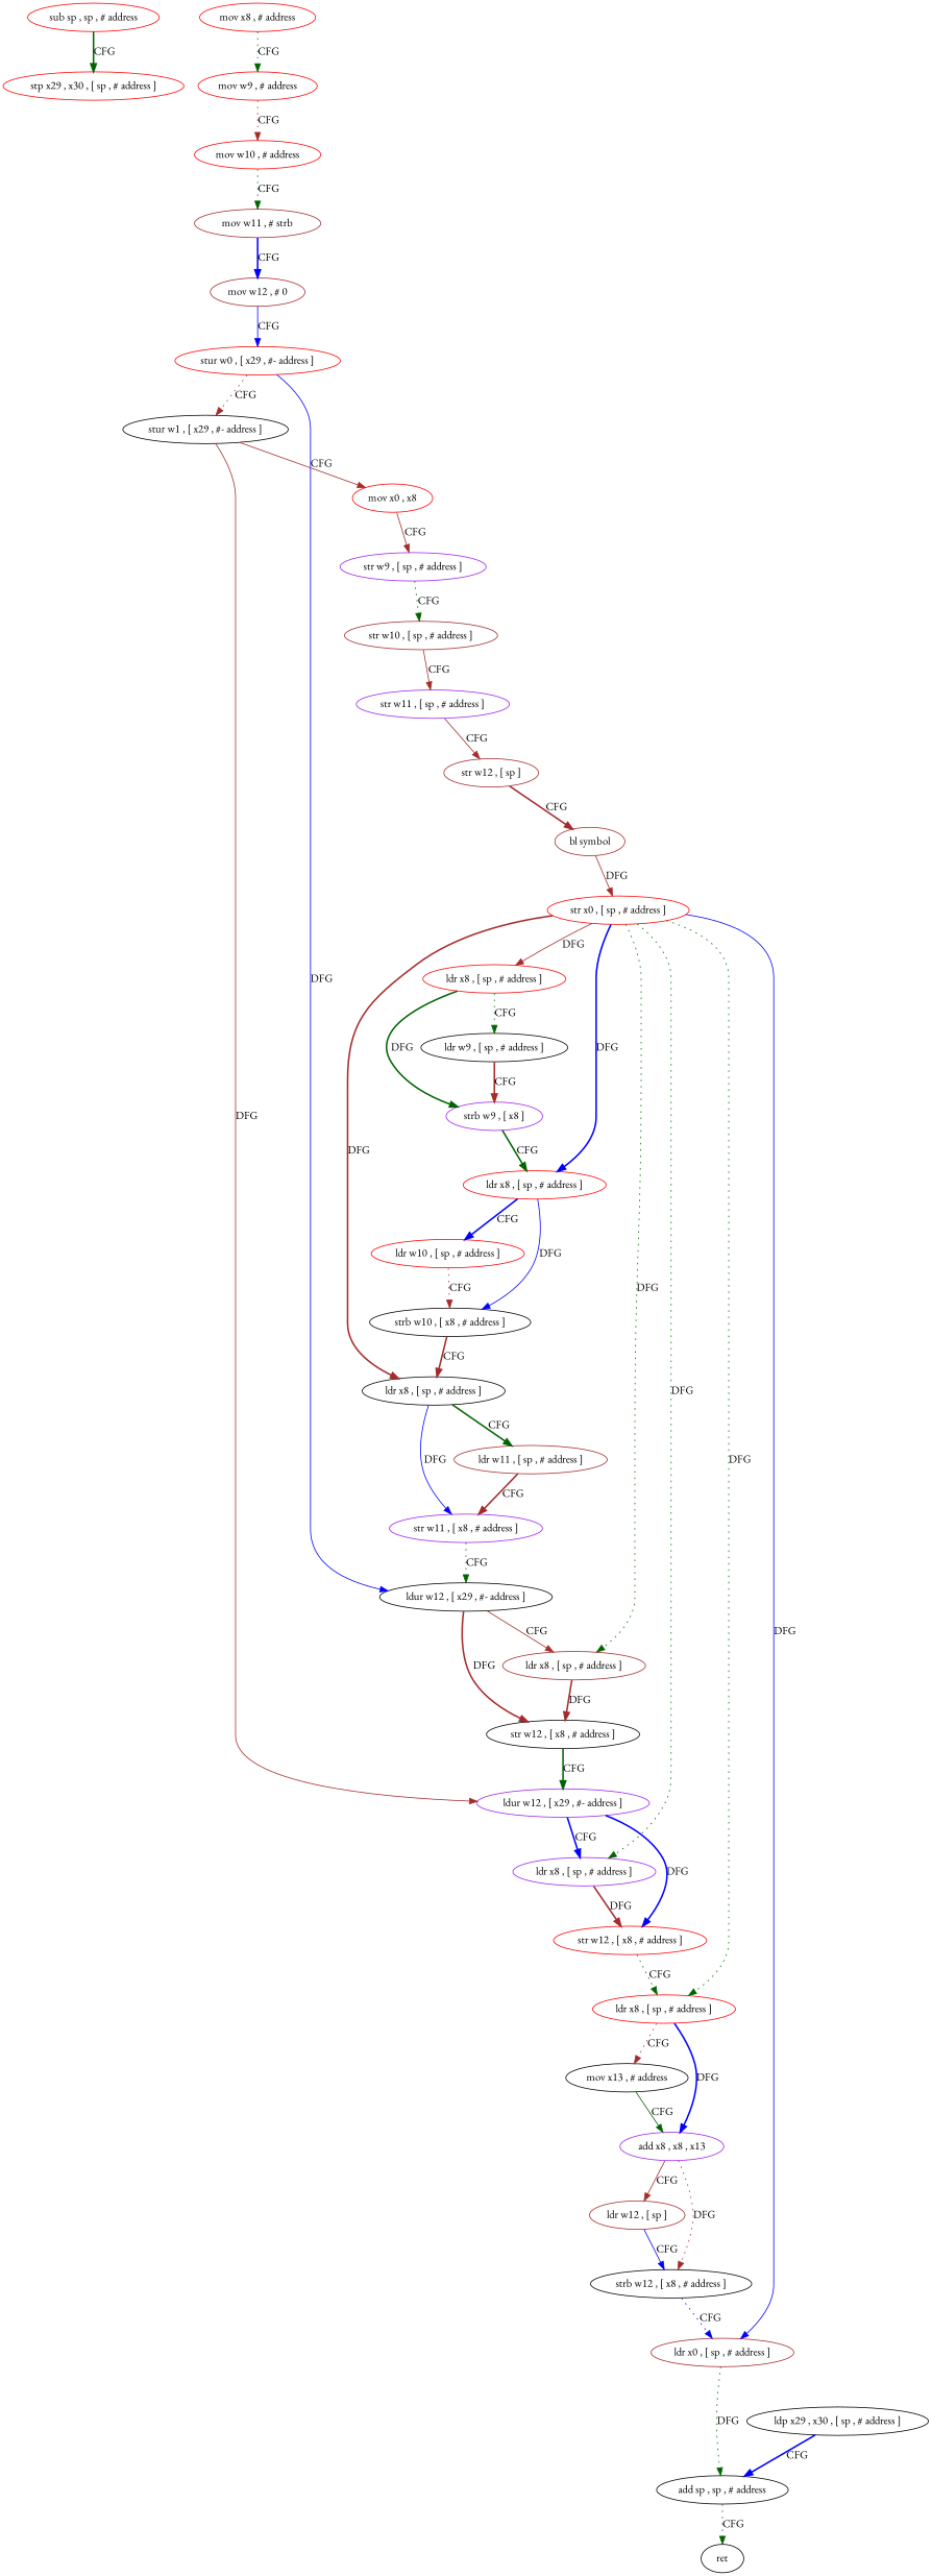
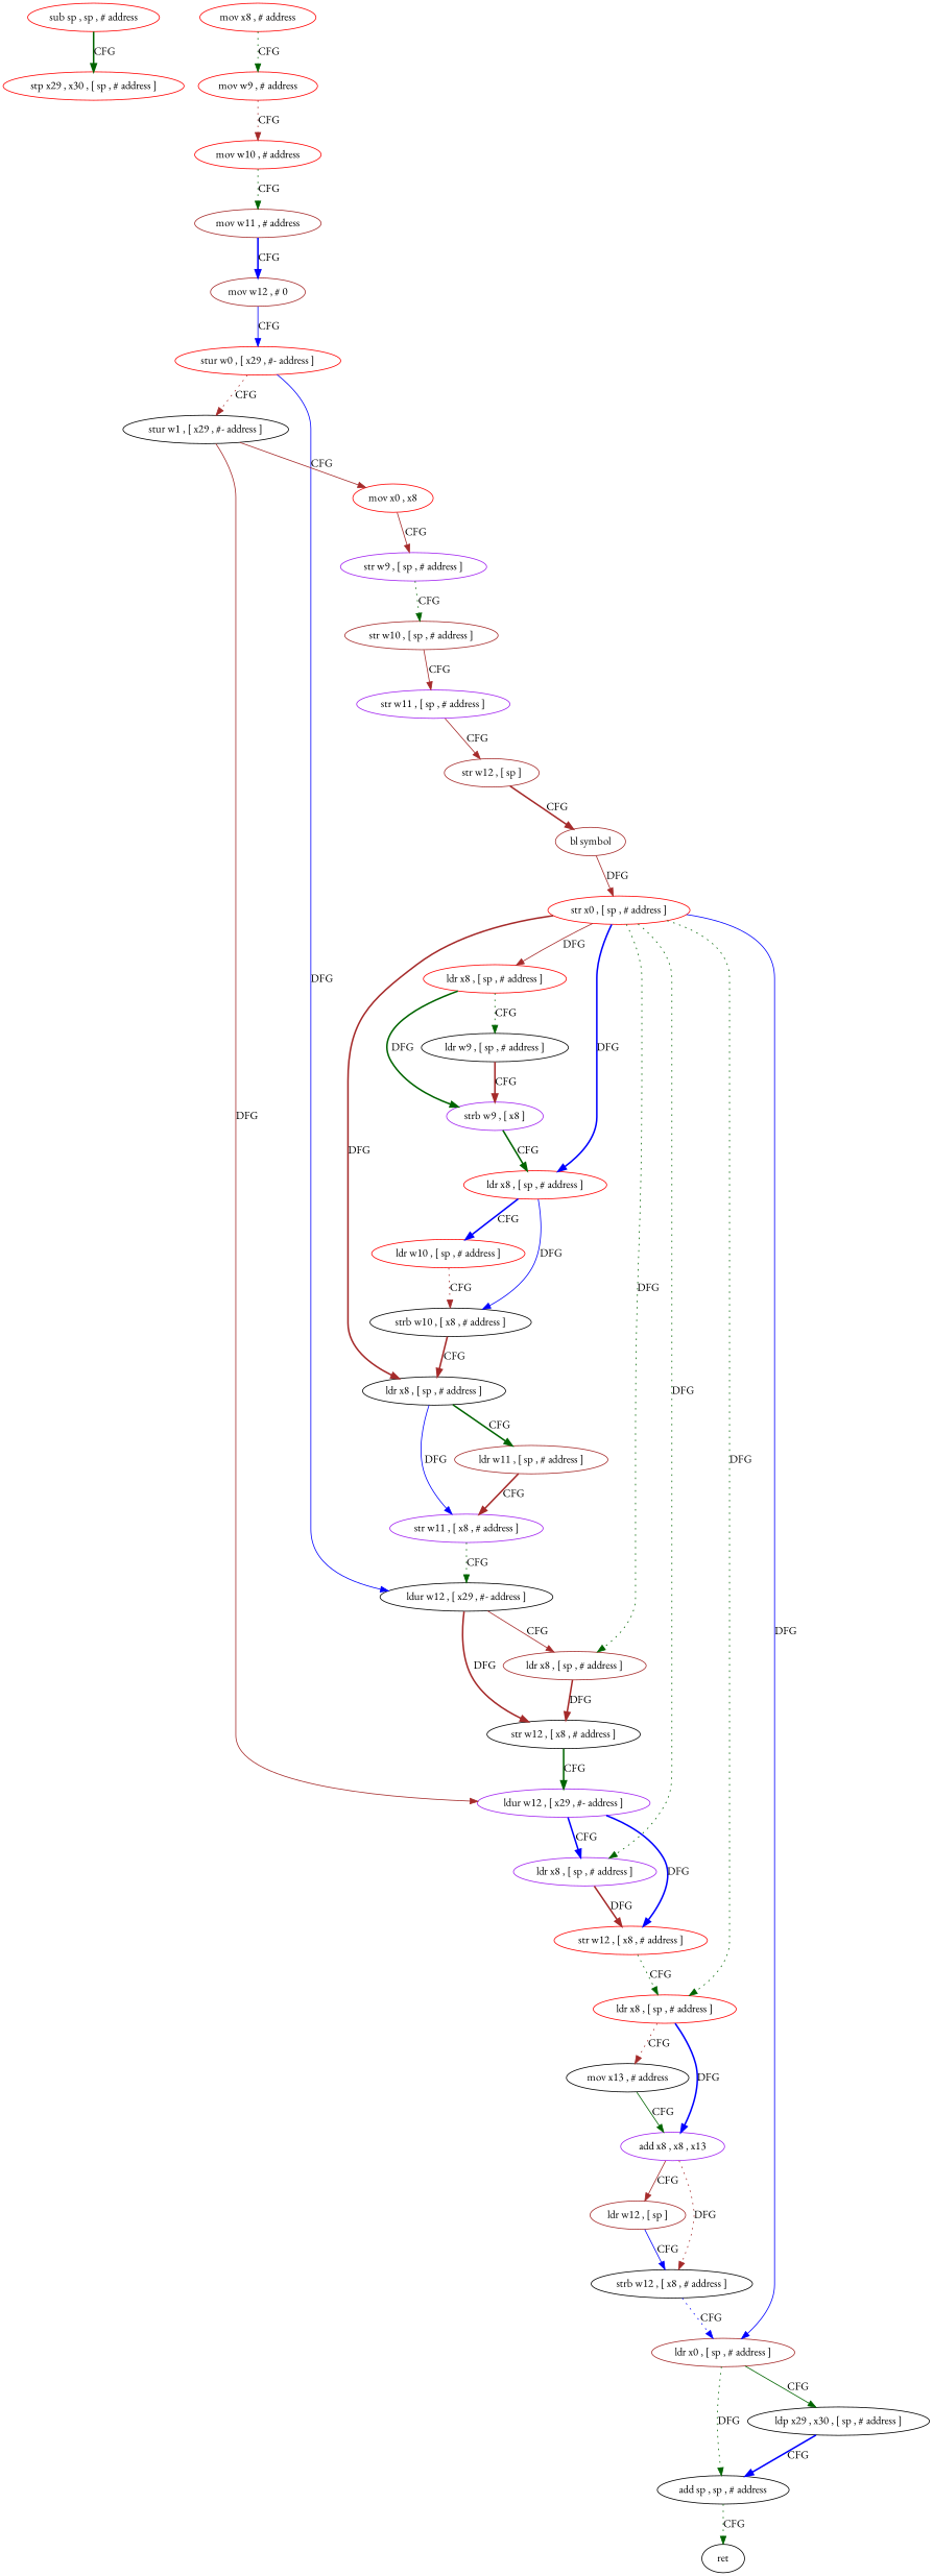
  digraph {
    fontname="EB Garamond"
    node [color=red fontname="EB Garamond"]
    edge [color=brown fontname="EB Garamond" style=bold]
    n1 [label="sub sp , sp , # address"]
    n2 [label="stp x29 , x30 , [ sp , # address ]"]
    n3 [label="mov x8 , # address"]
    n4 [label="mov w9 , # address"]
    n5 [label="mov w10 , # address"]
-   n6 [color=brown label="mov w11 , # strb"]
+   n6 [color=brown label="mov w11 , # address"]
    n7 [color=brown label="mov w12 , # 0"]
    n8 [label="stur w0 , [ x29 , #- address ]"]
    n9 [color=black label="stur w1 , [ x29 , #- address ]"]
    n10 [color=black label="ldur w12 , [ x29 , #- address ]"]
    n11 [label="mov x0 , x8"]
    n12 [color=purple label="ldur w12 , [ x29 , #- address ]"]
    n13 [color=brown label="ldr x8 , [ sp , # address ]"]
    n14 [color=black label="str w12 , [ x8 , # address ]"]
    n15 [color=purple label="str w9 , [ sp , # address ]"]
    n16 [color=purple label="ldr x8 , [ sp , # address ]"]
    n17 [label="str w12 , [ x8 , # address ]"]
    n18 [color=brown label="str w10 , [ sp , # address ]"]
    n19 [color=purple label="str w11 , [ sp , # address ]"]
    n20 [color=brown label="str w12 , [ sp ]"]
    n21 [color=brown label="bl symbol"]
    n22 [label="str x0 , [ sp , # address ]"]
    n23 [label="ldr x8 , [ sp , # address ]"]
    n24 [label="ldr x8 , [ sp , # address ]"]
    n25 [color=black label="ldr x8 , [ sp , # address ]"]
    n26 [label="ldr x8 , [ sp , # address ]"]
    n27 [color=brown label="ldr x0 , [ sp , # address ]"]
    n28 [color=black label="ldr w9 , [ sp , # address ]"]
    n29 [color=purple label="strb w9 , [ x8 ]"]
    n30 [label="ldr w10 , [ sp , # address ]"]
    n31 [color=black label="strb w10 , [ x8 , # address ]"]
    n32 [color=brown label="ldr w11 , [ sp , # address ]"]
    n33 [color=purple label="str w11 , [ x8 , # address ]"]
    n34 [color=black label="mov x13 , # address"]
    n35 [color=purple label="add x8 , x8 , x13"]
    n36 [color=black label="ldp x29 , x30 , [ sp , # address ]"]
    n37 [color=black label="add sp , sp , # address"]
    n38 [color=brown label="ldr w12 , [ sp ]"]
    n39 [color=black label="strb w12 , [ x8 , # address ]"]
    n40 [color=black label=ret]
    n1 -> n2 [color=darkgreen label=CFG]
    n3 -> n4 [color=darkgreen label=CFG style=dotted]
    n4 -> n5 [label=CFG style=dotted]
    n5 -> n6 [color=darkgreen label=CFG style=dotted]
    n6 -> n7 [color=blue label=CFG]
    n7 -> n8 [color=blue label=CFG style=solid]
    n8 -> n9 [label=CFG style=dotted]
    n8 -> n10 [color=blue label=DFG style=solid]
    n9 -> n11 [label=CFG style=solid]
    n9 -> n12 [label=DFG style=solid]
    n10 -> n13 [label=CFG style=solid]
    n10 -> n14 [label=DFG]
    n11 -> n15 [label=CFG style=solid]
    n12 -> n16 [color=blue label=CFG]
    n12 -> n17 [color=blue label=DFG]
    n13 -> n14 [label=DFG]
    n14 -> n12 [color=darkgreen label=CFG]
    n15 -> n18 [color=darkgreen label=CFG style=dotted]
    n16 -> n17 [label=DFG]
    n17 -> n26 [color=darkgreen label=CFG style=dotted]
    n18 -> n19 [label=CFG style=solid]
    n19 -> n20 [label=CFG style=solid]
    n20 -> n21 [label=CFG]
    n21 -> n22 [label=DFG style=solid]
    n22 -> n13 [color=darkgreen label=DFG style=dotted]
    n22 -> n16 [color=darkgreen label=DFG style=dotted]
    n22 -> n23 [label=DFG style=solid]
    n22 -> n24 [color=blue label=DFG]
    n22 -> n25 [label=DFG]
    n22 -> n26 [color=darkgreen label=DFG style=dotted]
    n22 -> n27 [color=blue label=DFG style=solid]
    n23 -> n28 [color=darkgreen label=CFG style=dotted]
    n23 -> n29 [color=darkgreen label=DFG]
    n24 -> n30 [color=blue label=CFG]
    n24 -> n31 [color=blue label=DFG style=solid]
    n25 -> n32 [color=darkgreen label=CFG]
    n25 -> n33 [color=blue label=DFG style=solid]
    n26 -> n34 [label=CFG style=dotted]
    n26 -> n35 [color=blue label=DFG]
+   n27 -> n36 [color=darkgreen label=CFG style=solid]
    n27 -> n37 [color=darkgreen label=DFG style=dotted]
    n28 -> n29 [label=CFG]
    n29 -> n24 [color=darkgreen label=CFG]
    n30 -> n31 [label=CFG style=dotted]
    n31 -> n25 [label=CFG]
    n32 -> n33 [label=CFG]
    n33 -> n10 [color=darkgreen label=CFG style=dotted]
    n34 -> n35 [color=darkgreen label=CFG style=solid]
    n35 -> n38 [label=CFG style=solid]
    n35 -> n39 [label=DFG style=dotted]
    n36 -> n37 [color=blue label=CFG]
    n37 -> n40 [color=darkgreen label=CFG style=dotted]
    n38 -> n39 [color=blue label=CFG style=solid]
    n39 -> n27 [color=blue label=CFG style=dotted]
  }
